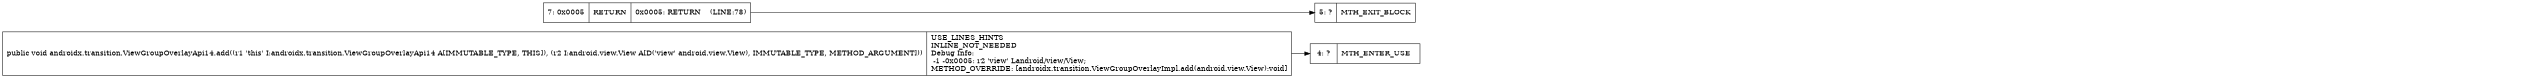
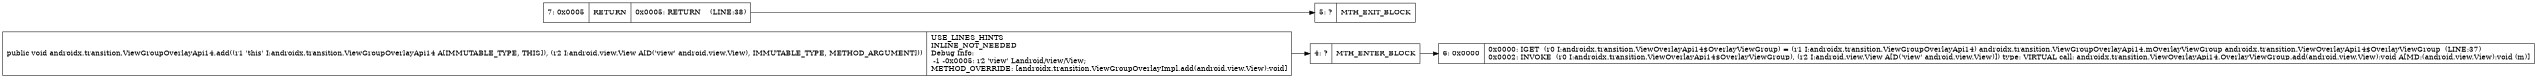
  digraph {
    rankdir=LR
    node [shape=record]
-   n1 [label="{4\:\ ?|MTH_ENTER_USE\l}"]
-   n3 [label="{7\:\ 0x0005|RETURN\l|0x0005: RETURN    (LINE:78)\l}"]
+   n1 [label="{4\:\ ?|MTH_ENTER_BLOCK\l}"]
+   n2 [label="{6\:\ 0x0000|0x0000: IGET  (r0 I:androidx.transition.ViewOverlayApi14$OverlayViewGroup) = (r1 I:androidx.transition.ViewGroupOverlayApi14) androidx.transition.ViewGroupOverlayApi14.mOverlayViewGroup androidx.transition.ViewOverlayApi14$OverlayViewGroup  (LINE:37)\l0x0002: INVOKE  (r0 I:androidx.transition.ViewOverlayApi14$OverlayViewGroup), (r2 I:android.view.View A[D('view' android.view.View)]) type: VIRTUAL call: androidx.transition.ViewOverlayApi14.OverlayViewGroup.add(android.view.View):void A[MD:(android.view.View):void (m)]\l}"]
+   n3 [label="{7\:\ 0x0005|RETURN\l|0x0005: RETURN    (LINE:38)\l}"]
    n4 [label="{5\:\ ?|MTH_EXIT_BLOCK\l}"]
    n5 [label="{public void androidx.transition.ViewGroupOverlayApi14.add((r1 'this' I:androidx.transition.ViewGroupOverlayApi14 A[IMMUTABLE_TYPE, THIS]), (r2 I:android.view.View A[D('view' android.view.View), IMMUTABLE_TYPE, METHOD_ARGUMENT]))  | USE_LINES_HINTS\lINLINE_NOT_NEEDED\lDebug Info:\l  \-1 \-0x0005: r2 'view' Landroid\/view\/View;\lMETHOD_OVERRIDE: [androidx.transition.ViewGroupOverlayImpl.add(android.view.View):void]\l}"]
+   n1 -> n2
    n3 -> n4
    n5 -> n1
  }
